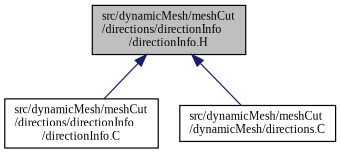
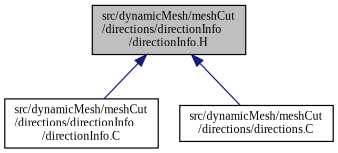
  digraph {
    fontname="Liberation Serif"
    node [color=black fontname="Liberation Serif" fontsize=10 shape=record]
    edge [color=midnightblue dir=back fontname="Liberation Serif" fontsize=10 labelfontname=FreeSans labelfontsize=10 style=solid]
    n1 [fillcolor=grey75 fontcolor=black height=0.2 label="src/dynamicMesh/meshCut\l/directions/directionInfo\l/directionInfo.H" style=filled width=0.4]
    n2 [height=0.2 label="src/dynamicMesh/meshCut\l/directions/directionInfo\l/directionInfo.C" width=0.4]
-   n3 [height=0.2 label="src/dynamicMesh/meshCut\l/dynamicMesh/directions.C" width=0.4]
+   n3 [height=0.2 label="src/dynamicMesh/meshCut\l/directions/directions.C" width=0.4]
    n1 -> n2
    n1 -> n3
  }
